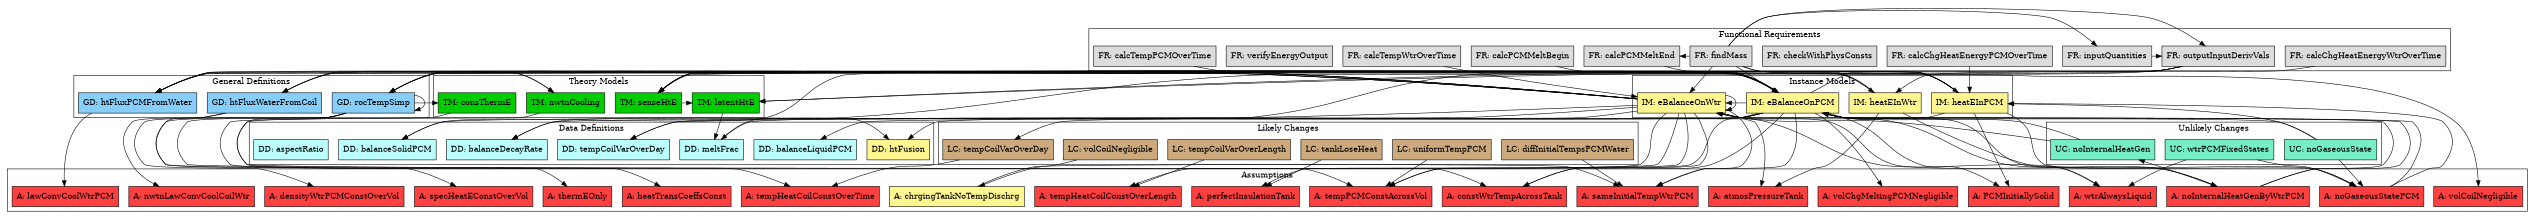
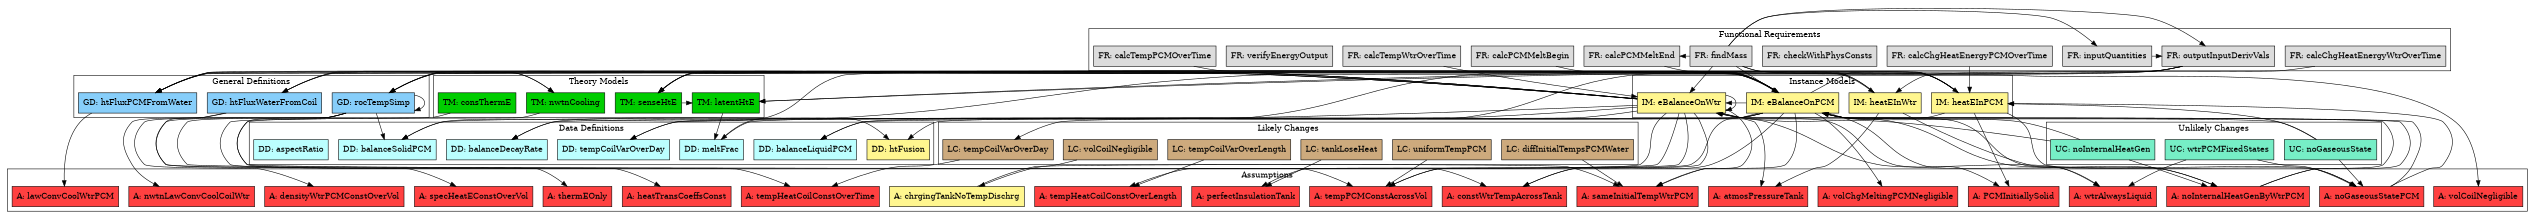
  digraph {
    newrank=true
    rankdir=TB
    node [color=black fillcolor=brown1 shape=box style=filled]
    n1 [fillcolor=khaki1 label="IM: eBalanceOnWtr"]
    n2 [fillcolor=lightskyblue label="GD: rocTempSimp"]
    n3 [fillcolor=lightskyblue label="GD: htFluxWaterFromCoil"]
    n4 [fillcolor=lightskyblue label="GD: htFluxPCMFromWater"]
    n5 [fillcolor=khaki1 label="IM: eBalanceOnPCM"]
    n6 [fillcolor=khaki1 label="IM: heatEInPCM"]
    n7 [fillcolor=khaki1 label="IM: heatEInWtr"]
    n8 [fillcolor=green3 label="TM: senseHtE"]
    n9 [fillcolor=green3 label="TM: latentHtE"]
    n10 [fillcolor=green3 label="TM: consThermE"]
    n11 [fillcolor=green3 label="TM: nwtnCooling"]
    n12 [fillcolor=paleturquoise1 label="DD: balanceDecayRate"]
    n13 [fillcolor=paleturquoise1 label="DD: tempCoilVarOverDay"]
    n14 [fillcolor=paleturquoise1 label="DD: balanceSolidPCM"]
    n15 [fillcolor=paleturquoise1 label="DD: balanceLiquidPCM"]
    n16 [fillcolor=paleturquoise1 label="DD: meltFrac"]
    n17 [fillcolor=khaki1 label="DD: htFusion"]
    n18 [fillcolor=paleturquoise1 label="DD: aspectRatio"]
    n19 [fillcolor=burlywood3 label="LC: uniformTempPCM"]
    n20 [fillcolor=burlywood3 label="LC: tempCoilVarOverDay"]
    n21 [fillcolor=burlywood3 label="LC: tempCoilVarOverLength"]
    n22 [fillcolor=burlywood3 label="LC: volCoilNegligible"]
    n23 [fillcolor=burlywood3 label="LC: diffInitialTempsPCMWater"]
    n24 [fillcolor=burlywood3 label="LC: tankLoseHeat"]
    n25 [fillcolor=aquamarine2 label="UC: wtrPCMFixedStates"]
    n26 [fillcolor=aquamarine2 label="UC: noInternalHeatGen"]
    n27 [fillcolor=aquamarine2 label="UC: noGaseousState"]
    n28 [fillcolor=gainsboro label="FR: inputQuantities"]
    n29 [fillcolor=gainsboro label="FR: outputInputDerivVals"]
    n30 [fillcolor=gainsboro label="FR: findMass"]
    n31 [fillcolor=gainsboro label="FR: checkWithPhysConsts"]
    n32 [fillcolor=gainsboro label="FR: calcTempWtrOverTime"]
    n33 [fillcolor=gainsboro label="FR: calcTempPCMOverTime"]
    n34 [fillcolor=gainsboro label="FR: calcChgHeatEnergyWtrOverTime"]
    n35 [fillcolor=gainsboro label="FR: calcChgHeatEnergyPCMOverTime"]
    n36 [fillcolor=gainsboro label="FR: verifyEnergyOutput"]
    n37 [fillcolor=gainsboro label="FR: calcPCMMeltBegin"]
    n38 [fillcolor=gainsboro label="FR: calcPCMMeltEnd"]
    n39 [label="A: constWtrTempAcrossTank"]
    n40 [label="A: tempPCMConstAcrossVol"]
    n41 [label="A: tempHeatCoilConstOverLength"]
    n42 [fillcolor=khaki1 label="A: chrgingTankNoTempDischrg"]
    n43 [label="A: sameInitialTempWtrPCM"]
    n44 [label="A: wtrAlwaysLiquid"]
    n45 [label="A: perfectInsulationTank"]
    n46 [label="A: noInternalHeatGenByWtrPCM"]
    n47 [label="A: atmosPressureTank"]
    n48 [label="A: PCMInitiallySolid"]
    n49 [label="A: volChgMeltingPCMNegligible"]
    n50 [label="A: noGaseousStatePCM"]
    n51 [label="A: volCoilNegligible"]
    n52 [label="A: thermEOnly"]
    n53 [label="A: heatTransCoeffsConst"]
    n54 [label="A: densityWtrPCMConstOverVol"]
    n55 [label="A: specHeatEConstOverVol"]
    n56 [label="A: nwtnLawConvCoolCoilWtr"]
    n57 [label="A: tempHeatCoilConstOverTime"]
    n58 [label="A: lawConvCoolWtrPCM"]
    subgraph sub_1 {
      rank=same
      n1
      n2
      n3
      n4
      n5
      n6
      n7
      n8
      n9
      n10
      n11
    }
    subgraph sub_2 {
      rank=same
      n12
      n13
      n14
      n15
      n16
      n17
      n18
      n19
      n20
      n21
      n22
      n23
      n24
      n25
      n26
      n27
    }
    subgraph cluster_3 {
      label="Instance Models"
      rank=same
      n1
      n5
      n6
      n7
    }
    subgraph cluster_4 {
      label="Functional Requirements"
      rank=same
      n28
      n29
      n30
      n31
      n32
      n33
      n34
      n35
      n36
      n37
      n38
    }
    subgraph cluster_5 {
      label="Theory Models"
      rank=same
      n8
      n9
      n10
      n11
    }
    subgraph cluster_6 {
      label="General Definitions"
      rank=same
      n2
      n3
      n4
    }
    subgraph cluster_7 {
      label="Data Definitions"
      rank=same
      n12
      n13
      n14
      n15
      n16
      n17
      n18
    }
    subgraph cluster_8 {
      label=Assumptions
      rank=same
      n39
      n40
      n41
      n42
      n43
      n44
      n45
      n46
      n47
      n48
      n49
      n50
      n51
      n52
      n53
      n54
      n55
      n56
      n57
      n58
    }
    subgraph cluster_9 {
      label="Likely Changes"
      rank=same
      n19
      n20
      n21
      n22
      n23
      n24
    }
    subgraph cluster_10 {
      label="Unlikely Changes"
      rank=same
      n25
      n26
      n27
    }
    n1 -> n1
    n1 -> n2
    n1 -> n3
    n1 -> n4
    n1 -> n12
    n1 -> n13
    n1 -> n20
    n1 -> n39
    n1 -> n40
    n1 -> n41
    n1 -> n43
    n1 -> n44
    n1 -> n45
    n1 -> n46
    n1 -> n47
    n2 -> n2
-   n2 -> n10
+   n2 -> n14
    n2 -> n39
    n2 -> n40
    n2 -> n54
    n2 -> n55
    n3 -> n11
    n3 -> n56
    n3 -> n57
    n4 -> n11
    n4 -> n58
    n5 -> n1
    n5 -> n2
    n5 -> n4
    n5 -> n6
    n5 -> n14
    n5 -> n15
    n5 -> n16
    n5 -> n39
    n5 -> n40
    n5 -> n43
    n5 -> n46
    n5 -> n48
    n5 -> n49
    n5 -> n50
    n6 -> n8
    n6 -> n9
    n6 -> n17
    n6 -> n48
    n6 -> n50
    n7 -> n8
    n7 -> n44
    n7 -> n47
    n8 -> n9
    n9 -> n16
    n10 -> n52
    n11 -> n53
    n16 -> n17
    n19 -> n40
    n20 -> n57
    n21 -> n41
    n22 -> n42
    n23 -> n43
    n24 -> n45
    n25 -> n44
    n25 -> n50
    n26 -> n1
    n26 -> n5
-   n46 -> n26
+   n26 -> n46
    n27 -> n5
    n27 -> n6
    n27 -> n50
    n28 -> n29
    n29 -> n12
    n29 -> n13
    n29 -> n14
-   n29 -> n8
+   n29 -> n15
    n30 -> n1
    n30 -> n5
    n30 -> n7
    n30 -> n28
    n30 -> n29
    n30 -> n38
    n30 -> n51
    n32 -> n1
    n33 -> n5
    n34 -> n7
    n35 -> n6
    n37 -> n5
    n38 -> n5
    n42 -> n43
    n46 -> n1
    n46 -> n5
    n50 -> n5
    n50 -> n6
  }
